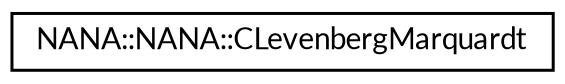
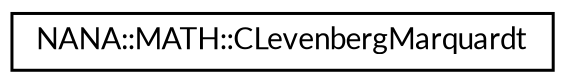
  digraph {
    rankdir=LR
    fontname=Lato
-   n1 [color=black fillcolor=white fontname=Lato fontsize=10 height=0.2 label="NANA::NANA::CLevenbergMarquardt" shape=record style=filled width=0.4]
+   n1 [color=black fillcolor=white fontname=Lato fontsize=10 height=0.2 label="NANA::MATH::CLevenbergMarquardt" shape=record style=filled width=0.4]
  }
